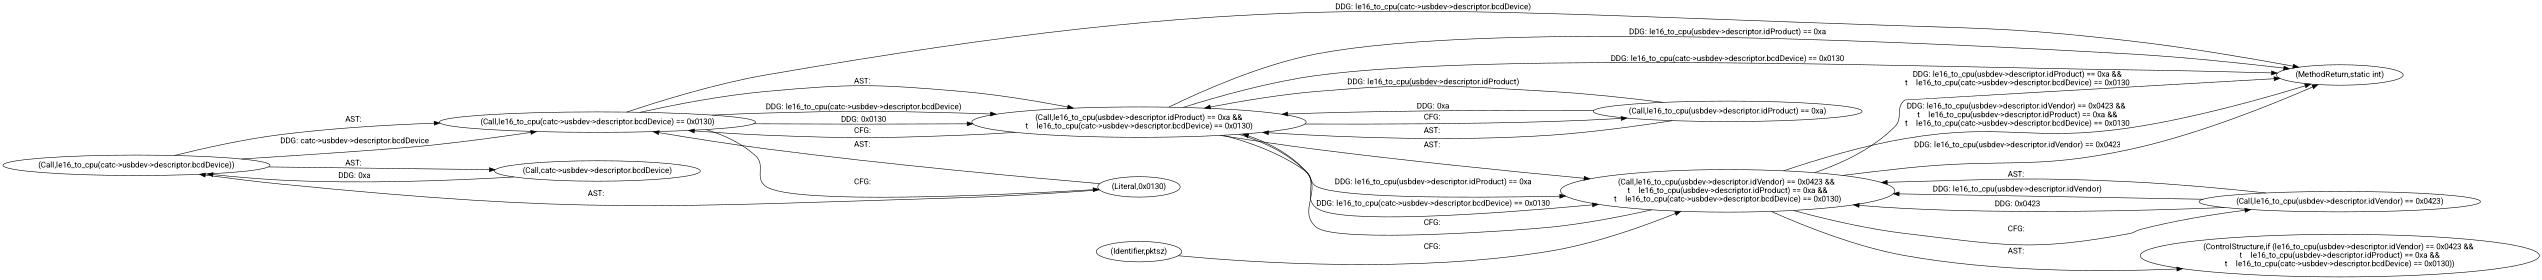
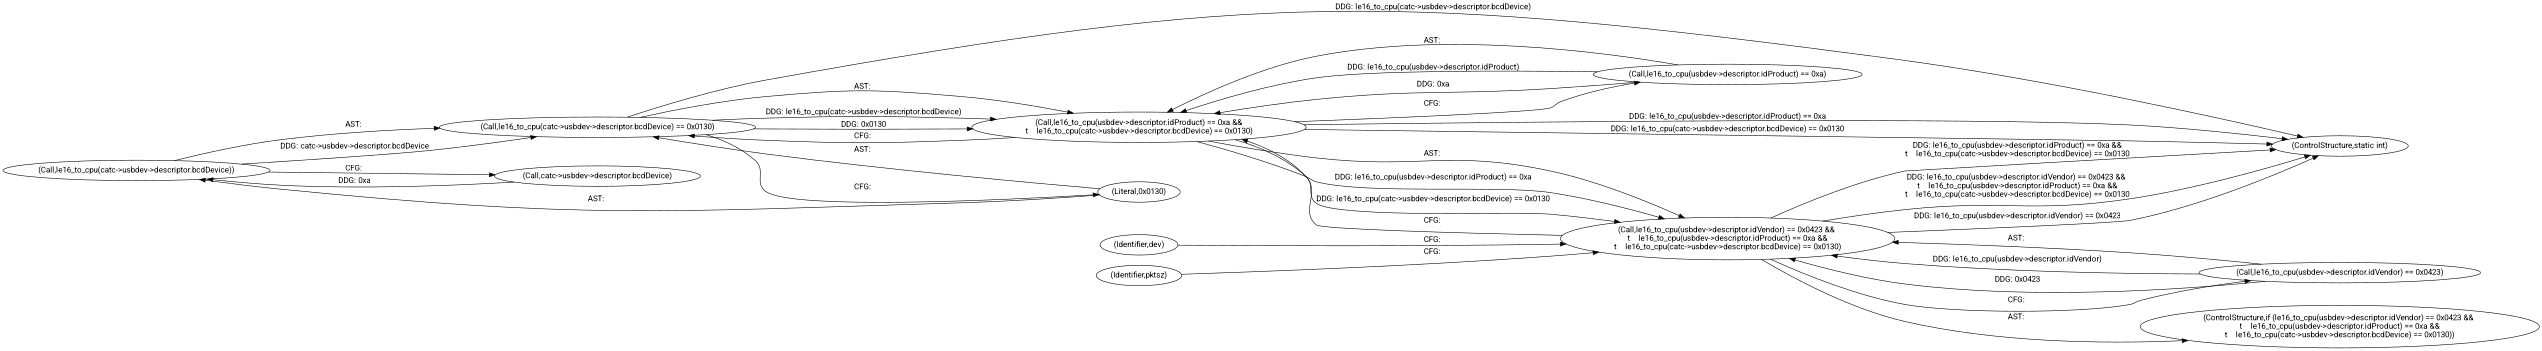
  digraph {
    fontname=Roboto
    rankdir=LR
    node [fontname=Roboto]
    edge [fontname=Roboto]
    n1 [label="(Call,le16_to_cpu(catc->usbdev->descriptor.bcdDevice))"]
    n2 [label="(Call,le16_to_cpu(catc->usbdev->descriptor.bcdDevice) == 0x0130)"]
    n3 [label="(Call,catc->usbdev->descriptor.bcdDevice)"]
-   n4 [label="(MethodReturn,static int)"]
+   n4 [label="(ControlStructure,static int)"]
    n5 [label="(Call,le16_to_cpu(usbdev->descriptor.idProduct) == 0xa &&\n\t    le16_to_cpu(catc->usbdev->descriptor.bcdDevice) == 0x0130)"]
    n6 [label="(Literal,0x0130)"]
    n7 [label="(Call,le16_to_cpu(usbdev->descriptor.idVendor) == 0x0423 && \n\t    le16_to_cpu(usbdev->descriptor.idProduct) == 0xa &&\n\t    le16_to_cpu(catc->usbdev->descriptor.bcdDevice) == 0x0130)"]
    n8 [label="(Call,le16_to_cpu(usbdev->descriptor.idProduct) == 0xa)"]
    n9 [label="(ControlStructure,if (le16_to_cpu(usbdev->descriptor.idVendor) == 0x0423 && \n\t    le16_to_cpu(usbdev->descriptor.idProduct) == 0xa &&\n\t    le16_to_cpu(catc->usbdev->descriptor.bcdDevice) == 0x0130))"]
    n10 [label="(Call,le16_to_cpu(usbdev->descriptor.idVendor) == 0x0423)"]
+   n11 [label="(Identifier,dev)"]
    n12 [label="(Identifier,pktsz)"]
    n1 -> n2 [label="AST: "]
    n1 -> n2 [label="DDG: catc->usbdev->descriptor.bcdDevice"]
-   n1 -> n3 [label="AST: "]
+   n1 -> n3 [label="CFG: "]
    n2 -> n4 [label="DDG: le16_to_cpu(catc->usbdev->descriptor.bcdDevice)"]
    n2 -> n5 [label="AST: "]
    n2 -> n5 [label="DDG: le16_to_cpu(catc->usbdev->descriptor.bcdDevice)"]
    n2 -> n5 [label="DDG: 0x0130"]
    n2 -> n6 [label="CFG: "]
    n3 -> n1 [label="DDG: 0xa"]
    n5 -> n2 [label="CFG: "]
    n5 -> n4 [label="DDG: le16_to_cpu(usbdev->descriptor.idProduct) == 0xa"]
    n5 -> n4 [label="DDG: le16_to_cpu(catc->usbdev->descriptor.bcdDevice) == 0x0130"]
    n5 -> n7 [label="AST: "]
    n5 -> n7 [label="DDG: le16_to_cpu(usbdev->descriptor.idProduct) == 0xa"]
    n5 -> n7 [label="DDG: le16_to_cpu(catc->usbdev->descriptor.bcdDevice) == 0x0130"]
    n5 -> n8 [label="CFG: "]
    n6 -> n1 [label="AST: "]
    n6 -> n2 [label="AST: "]
    n7 -> n4 [label="DDG: le16_to_cpu(usbdev->descriptor.idProduct) == 0xa &&\n\t    le16_to_cpu(catc->usbdev->descriptor.bcdDevice) == 0x0130"]
    n7 -> n4 [label="DDG: le16_to_cpu(usbdev->descriptor.idVendor) == 0x0423 && \n\t    le16_to_cpu(usbdev->descriptor.idProduct) == 0xa &&\n\t    le16_to_cpu(catc->usbdev->descriptor.bcdDevice) == 0x0130"]
    n7 -> n4 [label="DDG: le16_to_cpu(usbdev->descriptor.idVendor) == 0x0423"]
    n7 -> n5 [label="CFG: "]
    n7 -> n9 [label="AST: "]
    n7 -> n10 [label="CFG: "]
    n8 -> n5 [label="AST: "]
    n8 -> n5 [label="DDG: le16_to_cpu(usbdev->descriptor.idProduct)"]
    n8 -> n5 [label="DDG: 0xa"]
    n10 -> n7 [label="AST: "]
    n10 -> n7 [label="DDG: le16_to_cpu(usbdev->descriptor.idVendor)"]
    n10 -> n7 [label="DDG: 0x0423"]
+   n11 -> n7 [label="CFG: "]
    n12 -> n7 [label="CFG: "]
  }
